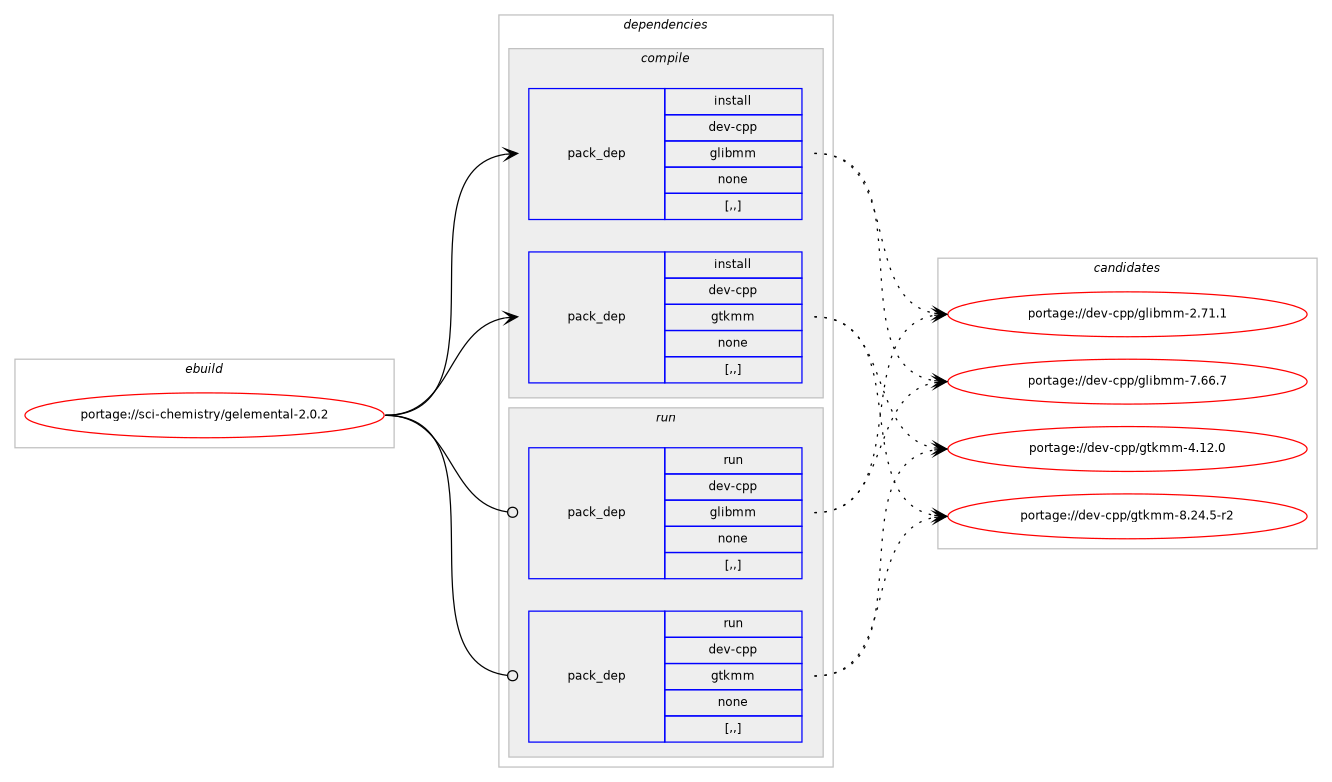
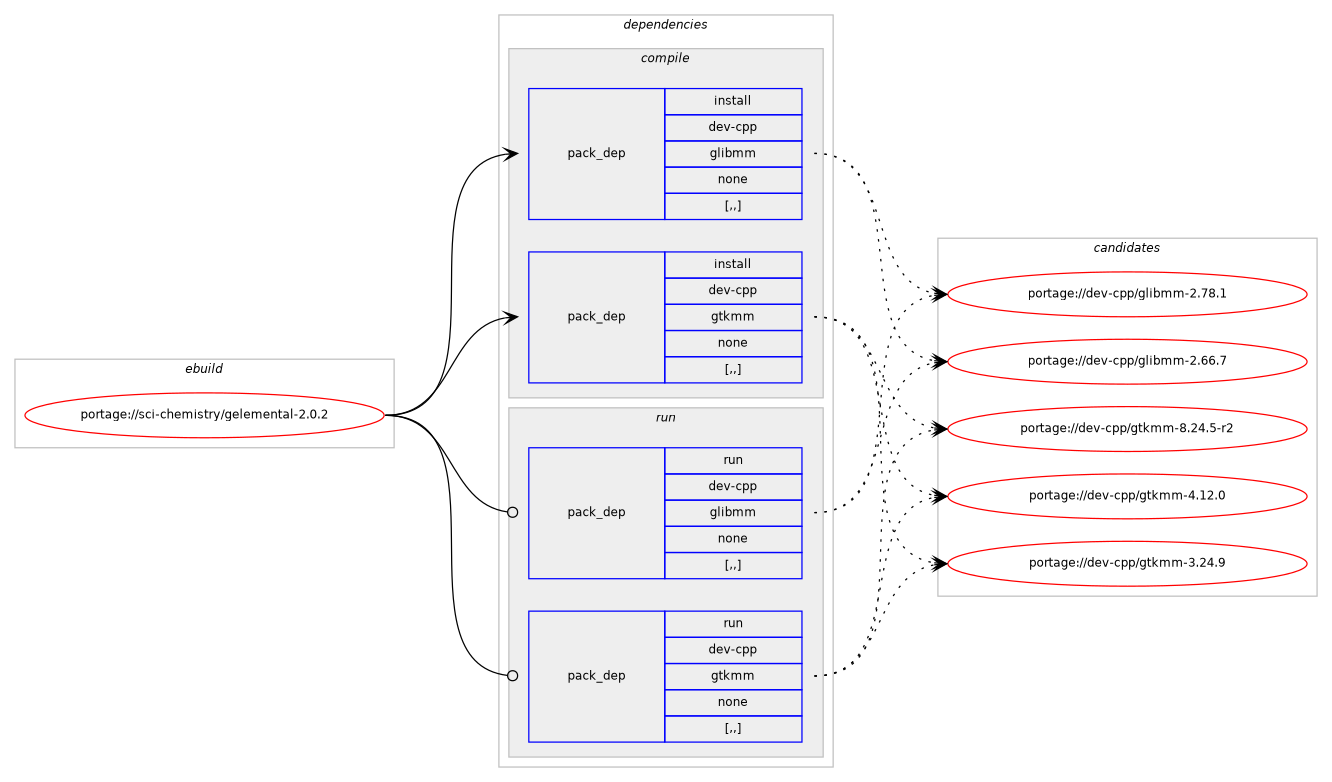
  digraph {
    compound=true
    concentrate=true
    fontname=Helvetica
    fontsize=10
    newrank=true
    rankdir=LR
    ranksep=1.5
    node [color=red fontname=Helvetica fontsize=10]
    edge [arrowhead=vee headport=w style=dotted tailport=e weight=100]
    n1 [label="portage://sci-chemistry/gelemental-2.0.2" width=4]
    n2 [color=blue label=<<TABLE BORDER="0" CELLBORDER="1" CELLSPACING="0" CELLPADDING="4" WIDTH="220"><TR><TD ROWSPAN="6" CELLPADDING="30">pack_dep</TD></TR><TR><TD WIDTH="110">install</TD></TR><TR><TD>dev-cpp</TD></TR><TR><TD>glibmm</TD></TR><TR><TD>none</TD></TR><TR><TD>[,,]</TD></TR></TABLE>> shape=none]
    n3 [color=blue label=<<TABLE BORDER="0" CELLBORDER="1" CELLSPACING="0" CELLPADDING="4" WIDTH="220"><TR><TD ROWSPAN="6" CELLPADDING="30">pack_dep</TD></TR><TR><TD WIDTH="110">install</TD></TR><TR><TD>dev-cpp</TD></TR><TR><TD>gtkmm</TD></TR><TR><TD>none</TD></TR><TR><TD>[,,]</TD></TR></TABLE>> shape=none]
    n4 [color=blue label=<<TABLE BORDER="0" CELLBORDER="1" CELLSPACING="0" CELLPADDING="4" WIDTH="220"><TR><TD ROWSPAN="6" CELLPADDING="30">pack_dep</TD></TR><TR><TD WIDTH="110">run</TD></TR><TR><TD>dev-cpp</TD></TR><TR><TD>glibmm</TD></TR><TR><TD>none</TD></TR><TR><TD>[,,]</TD></TR></TABLE>> shape=none]
    n5 [color=blue label=<<TABLE BORDER="0" CELLBORDER="1" CELLSPACING="0" CELLPADDING="4" WIDTH="220"><TR><TD ROWSPAN="6" CELLPADDING="30">pack_dep</TD></TR><TR><TD WIDTH="110">run</TD></TR><TR><TD>dev-cpp</TD></TR><TR><TD>gtkmm</TD></TR><TR><TD>none</TD></TR><TR><TD>[,,]</TD></TR></TABLE>> shape=none]
-   n6 [label="portage://dev-cpp/glibmm-2.71.1" width=4]
-   n7 [label="portage://dev-cpp/glibmm-7.66.7" width=4]
+   n6 [label="portage://dev-cpp/glibmm-2.78.1" width=4]
+   n7 [label="portage://dev-cpp/glibmm-2.66.7" width=4]
    n8 [label="portage://dev-cpp/gtkmm-4.12.0" width=4]
+   n9 [label="portage://dev-cpp/gtkmm-3.24.9" width=4]
    n10 [label="portage://dev-cpp/gtkmm-8.24.5-r2" width=4]
    subgraph cluster_1 {
      color=gray
      label=<<i>ebuild</i>>
      n1
    }
    subgraph cluster_2 {
      color=gray
      label=<<i>dependencies</i>>
      subgraph cluster_3 {
        color=gray
        fillcolor="#eeeeee"
        label=<<i>compile</i>>
        style=filled
        subgraph sub_4 {
          color=gray
          fillcolor="#eeeeee"
          label=<<i>compile</i>>
          style=filled
          n2
        }
        subgraph sub_5 {
          color=gray
          fillcolor="#eeeeee"
          label=<<i>compile</i>>
          style=filled
          n3
        }
      }
      subgraph cluster_6 {
        color=gray
        fillcolor="#eeeeee"
        label=<<i>compile and run</i>>
        style=filled
      }
      subgraph cluster_7 {
        color=gray
        fillcolor="#eeeeee"
        label=<<i>run</i>>
        style=filled
        subgraph sub_8 {
          color=gray
          fillcolor="#eeeeee"
          label=<<i>run</i>>
          style=filled
          n4
        }
        subgraph sub_9 {
          color=gray
          fillcolor="#eeeeee"
          label=<<i>run</i>>
          style=filled
          n5
        }
      }
    }
    subgraph cluster_10 {
      color=gray
      label=<<i>candidates</i>>
      rank=same
      subgraph sub_11 {
        color=black
        label=<<i>candidates</i>>
        nodesep=1
        rank=same
        n6
        n7
      }
      subgraph sub_12 {
        color=black
        label=<<i>candidates</i>>
        nodesep=1
        rank=same
        n8
+       n9
        n10
      }
      subgraph sub_13 {
        color=black
        label=<<i>candidates</i>>
        nodesep=1
        rank=same
        n6
        n7
      }
      subgraph sub_14 {
        color=black
        label=<<i>candidates</i>>
        nodesep=1
        rank=same
        n8
+       n9
        n10
      }
    }
    n1 -> n2 [style=solid weight=20]
    n1 -> n3 [style=solid weight=20]
    n1 -> n4 [arrowhead=odot style=solid weight=20]
    n1 -> n5 [arrowhead=odot style=solid weight=20]
    n2 -> n6
    n2 -> n7
    n3 -> n8
+   n3 -> n9
    n3 -> n10
    n4 -> n6
    n4 -> n7
    n5 -> n8
+   n5 -> n9
    n5 -> n10
  }
